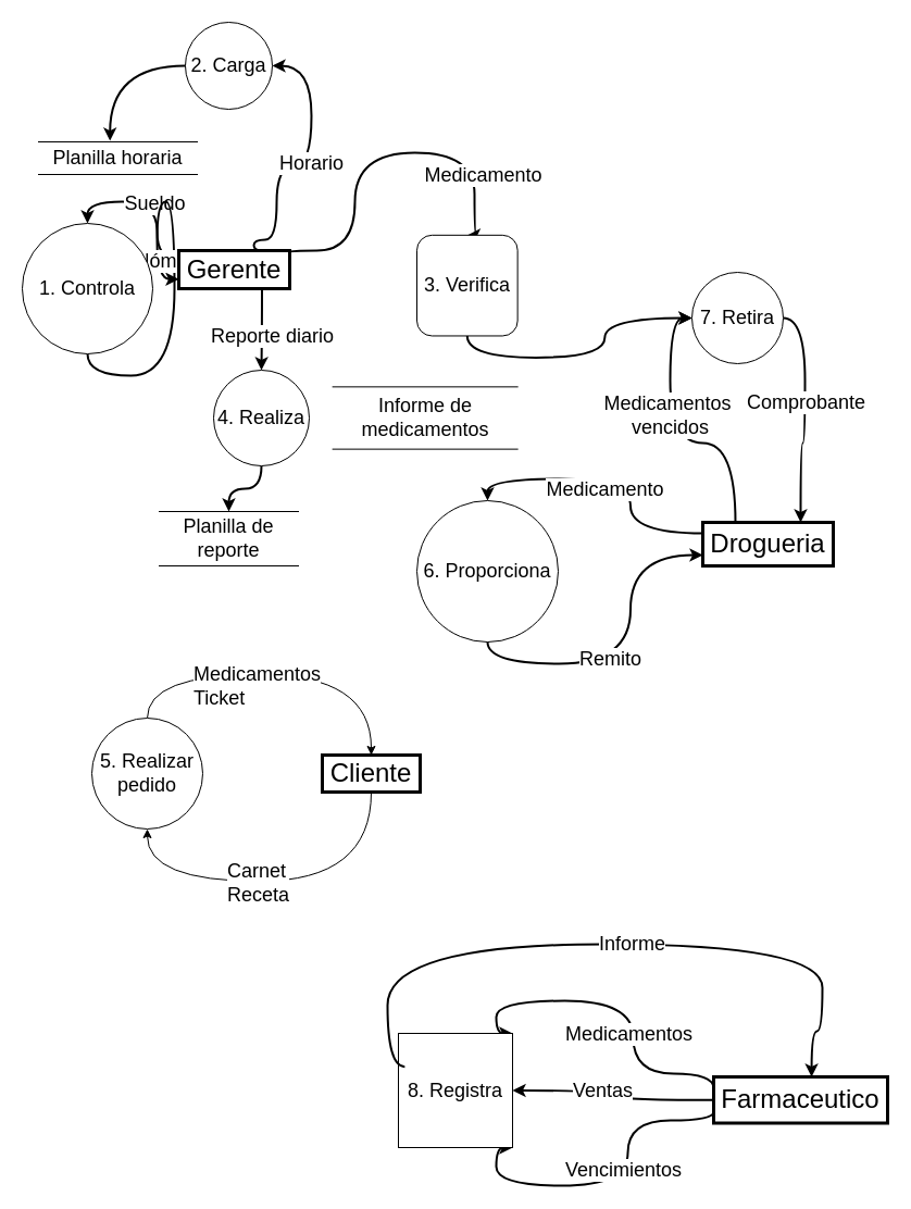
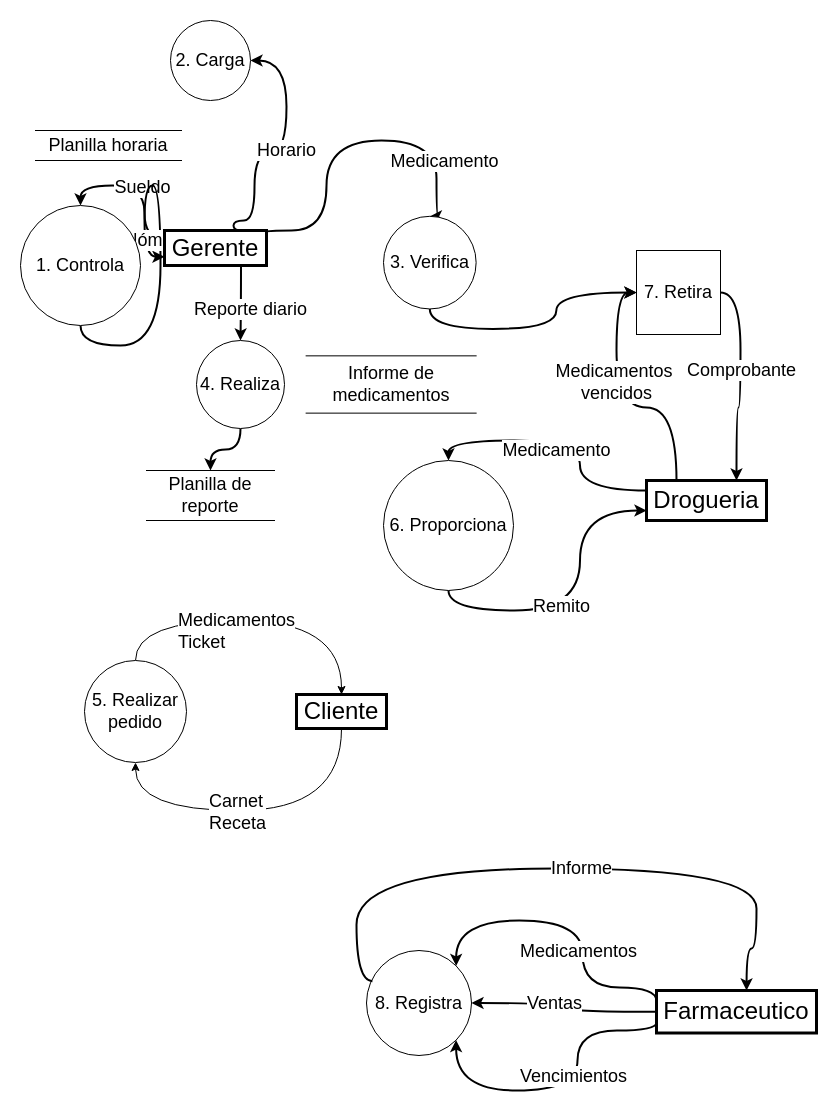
  <mxCell id="0" />
  <mxCell id="1" parent="0" />
  <mxCell id="2" style="edgeStyle=orthogonalEdgeStyle;shape=connector;curved=1;rounded=0;orthogonalLoop=1;jettySize=auto;html=1;exitX=0;exitY=0.25;exitDx=0;exitDy=0;strokeColor=default;align=center;verticalAlign=middle;fontFamily=Helvetica;fontSize=18;fontColor=default;labelBackgroundColor=default;endArrow=classic;entryX=0.5;entryY=0;entryDx=0;entryDy=0;strokeWidth=2;" parent="1" source="16" target="6" edge="1"><mxGeometry relative="1" as="geometry"><mxPoint x="160" y="180" as="targetPoint" /></mxGeometry></mxCell>
  <mxCell id="3" value="Sueldo" style="edgeLabel;html=1;align=center;verticalAlign=middle;resizable=0;points=[];fontFamily=Helvetica;fontSize=18;fontColor=default;labelBackgroundColor=default;" parent="2" connectable="0" vertex="1"><mxGeometry x="0.07" y="2" relative="1" as="geometry"><mxPoint x="8" y="-1" as="offset" /></mxGeometry></mxCell>
  <mxCell id="4" style="edgeStyle=orthogonalEdgeStyle;shape=connector;curved=1;rounded=0;orthogonalLoop=1;jettySize=auto;html=1;exitX=0.5;exitY=1;exitDx=0;exitDy=0;entryX=0;entryY=0.75;entryDx=0;entryDy=0;strokeColor=default;align=center;verticalAlign=middle;fontFamily=Helvetica;fontSize=11;fontColor=default;labelBackgroundColor=default;endArrow=classic;strokeWidth=2;" parent="1" source="6" target="16" edge="1"><mxGeometry relative="1" as="geometry" /></mxCell>
  <mxCell id="5" value="&lt;font style=&quot;font-size: 18px;&quot;&gt;Nómina&lt;/font&gt;" style="edgeLabel;html=1;align=center;verticalAlign=middle;resizable=0;points=[];fontFamily=Helvetica;fontSize=11;fontColor=default;labelBackgroundColor=default;" parent="4" vertex="1" connectable="0"><mxGeometry x="0.123" y="6" relative="1" as="geometry"><mxPoint as="offset" /></mxGeometry></mxCell>
  <mxCell id="6" value="1. Controla" style="ellipse;whiteSpace=wrap;html=1;aspect=fixed;fontSize=18;" parent="1" vertex="1"><mxGeometry x="20" y="205" width="120" height="120" as="geometry" /></mxCell>
  <mxCell id="7" value="2. Carga" style="ellipse;whiteSpace=wrap;html=1;aspect=fixed;fontSize=18;" parent="1" vertex="1"><mxGeometry x="170" y="20" width="80" height="80" as="geometry" /></mxCell>
  <mxCell id="8" style="edgeStyle=orthogonalEdgeStyle;shape=connector;curved=1;rounded=0;orthogonalLoop=1;jettySize=auto;html=1;exitX=0.5;exitY=1;exitDx=0;exitDy=0;entryX=0.5;entryY=0;entryDx=0;entryDy=0;strokeColor=default;align=center;verticalAlign=middle;fontFamily=Helvetica;fontSize=18;fontColor=default;labelBackgroundColor=default;endArrow=classic;strokeWidth=2;" parent="1" source="9" target="27" edge="1"><mxGeometry relative="1" as="geometry" /></mxCell>
  <mxCell id="9" value="4. Realiza" style="ellipse;whiteSpace=wrap;html=1;aspect=fixed;fontSize=18;" parent="1" vertex="1"><mxGeometry x="196" y="340" width="88" height="88" as="geometry" /></mxCell>
  <mxCell id="10" style="edgeStyle=orthogonalEdgeStyle;shape=connector;curved=1;rounded=0;orthogonalLoop=1;jettySize=auto;html=1;exitX=1;exitY=0.25;exitDx=0;exitDy=0;entryX=0.5;entryY=0;entryDx=0;entryDy=0;strokeColor=default;align=center;verticalAlign=middle;fontFamily=Helvetica;fontSize=18;fontColor=default;labelBackgroundColor=default;endArrow=classic;strokeWidth=2;" parent="1" source="16" target="18" edge="1"><mxGeometry relative="1" as="geometry"><Array as="points"><mxPoint x="256" y="230" /><mxPoint x="326" y="230" /><mxPoint x="326" y="140" /><mxPoint x="436" y="140" /><mxPoint x="436" y="216" /></Array></mxGeometry></mxCell>
  <mxCell id="11" value="Medicamento" style="edgeLabel;html=1;align=center;verticalAlign=middle;resizable=0;points=[];fontFamily=Helvetica;fontSize=18;fontColor=default;labelBackgroundColor=default;" parent="10" connectable="0" vertex="1"><mxGeometry x="-0.362" y="-2" relative="1" as="geometry"><mxPoint x="115" y="-40" as="offset" /></mxGeometry></mxCell>
  <mxCell id="12" style="edgeStyle=orthogonalEdgeStyle;shape=connector;curved=1;rounded=0;orthogonalLoop=1;jettySize=auto;html=1;exitX=0.75;exitY=1;exitDx=0;exitDy=0;entryX=0.5;entryY=0;entryDx=0;entryDy=0;strokeColor=default;align=center;verticalAlign=middle;fontFamily=Helvetica;fontSize=18;fontColor=default;labelBackgroundColor=default;endArrow=classic;strokeWidth=2;" parent="1" source="16" target="9" edge="1"><mxGeometry relative="1" as="geometry" /></mxCell>
  <mxCell id="13" value="Reporte diario" style="edgeLabel;html=1;align=center;verticalAlign=middle;resizable=0;points=[];fontFamily=Helvetica;fontSize=18;fontColor=default;labelBackgroundColor=default;" parent="12" connectable="0" vertex="1"><mxGeometry x="0.107" y="-2" relative="1" as="geometry"><mxPoint x="11" y="2" as="offset" /></mxGeometry></mxCell>
  <mxCell id="14" style="edgeStyle=orthogonalEdgeStyle;shape=connector;curved=1;rounded=0;orthogonalLoop=1;jettySize=auto;html=1;exitX=0.75;exitY=0;exitDx=0;exitDy=0;entryX=1;entryY=0.5;entryDx=0;entryDy=0;strokeColor=default;strokeWidth=2;align=center;verticalAlign=middle;fontFamily=Helvetica;fontSize=11;fontColor=default;labelBackgroundColor=default;endArrow=classic;" parent="1" source="16" target="7" edge="1"><mxGeometry relative="1" as="geometry"><Array as="points"><mxPoint x="233" y="220" /><mxPoint x="254" y="220" /><mxPoint x="254" y="152" /><mxPoint x="286" y="152" /><mxPoint x="286" y="60" /></Array></mxGeometry></mxCell>
  <mxCell id="15" value="Horario" style="edgeLabel;html=1;align=center;verticalAlign=middle;resizable=0;points=[];fontFamily=Helvetica;fontSize=18;fontColor=default;labelBackgroundColor=default;" parent="14" vertex="1" connectable="0"><mxGeometry x="0.032" y="3" relative="1" as="geometry"><mxPoint as="offset" /></mxGeometry></mxCell>
  <mxCell id="16" value="&lt;font style=&quot;font-size: 24px;&quot;&gt;Gerente&lt;/font&gt;" style="rounded=0;whiteSpace=wrap;html=1;fontSize=18;strokeWidth=3;" parent="1" vertex="1"><mxGeometry x="164" y="230" width="102" height="35" as="geometry" /></mxCell>
  <mxCell id="17" style="edgeStyle=orthogonalEdgeStyle;rounded=0;orthogonalLoop=1;jettySize=auto;html=1;exitX=0.5;exitY=1;exitDx=0;exitDy=0;curved=1;fontSize=18;strokeWidth=2;" parent="1" source="18" target="43" edge="1"><mxGeometry relative="1" as="geometry" /></mxCell>
- <mxCell id="18" value="3. Verifica" style="whiteSpace=wrap;html=1;aspect=fixed;fontSize=18;rounded=1;" parent="1" vertex="1"><mxGeometry x="383" y="215.82" width="92.64" height="92.64" as="geometry" /></mxCell>
+ <mxCell id="18" value="3. Verifica" style="ellipse;whiteSpace=wrap;html=1;aspect=fixed;fontSize=18;" parent="1" vertex="1"><mxGeometry x="383" y="215.82" width="92.64" height="92.64" as="geometry" /></mxCell>
  <mxCell id="19" style="edgeStyle=orthogonalEdgeStyle;rounded=0;orthogonalLoop=1;jettySize=auto;html=1;exitX=0;exitY=0.25;exitDx=0;exitDy=0;entryX=1;entryY=0;entryDx=0;entryDy=0;curved=1;strokeWidth=2;" parent="1" source="25" target="40" edge="1"><mxGeometry relative="1" as="geometry"><Array as="points"><mxPoint x="582" y="987" /><mxPoint x="582" y="920" /><mxPoint x="456" y="920" /></Array></mxGeometry></mxCell>
  <mxCell id="20" value="&lt;font style=&quot;font-size: 18px;&quot;&gt;Medicamentos&lt;/font&gt;" style="edgeLabel;html=1;align=center;verticalAlign=middle;resizable=0;points=[];fontSize=18;" parent="19" vertex="1" connectable="0"><mxGeometry x="0.209" y="4" relative="1" as="geometry"><mxPoint x="38" y="26" as="offset" /></mxGeometry></mxCell>
  <mxCell id="21" style="edgeStyle=orthogonalEdgeStyle;rounded=0;orthogonalLoop=1;jettySize=auto;html=1;exitX=0;exitY=0.75;exitDx=0;exitDy=0;entryX=1;entryY=1;entryDx=0;entryDy=0;curved=1;strokeWidth=2;" parent="1" source="25" target="40" edge="1"><mxGeometry relative="1" as="geometry"><Array as="points"><mxPoint x="656" y="1030" /><mxPoint x="577" y="1030" /><mxPoint x="577" y="1090" /><mxPoint x="456" y="1090" /></Array></mxGeometry></mxCell>
  <mxCell id="22" value="&lt;font style=&quot;font-size: 18px;&quot;&gt;Vencimientos&lt;/font&gt;" style="edgeLabel;html=1;align=center;verticalAlign=middle;resizable=0;points=[];fontSize=18;" parent="21" vertex="1" connectable="0"><mxGeometry x="-0.038" y="-6" relative="1" as="geometry"><mxPoint x="1" y="-9" as="offset" /></mxGeometry></mxCell>
  <mxCell id="23" style="edgeStyle=orthogonalEdgeStyle;rounded=0;orthogonalLoop=1;jettySize=auto;html=1;exitX=0;exitY=0.5;exitDx=0;exitDy=0;entryX=1;entryY=0.5;entryDx=0;entryDy=0;curved=1;strokeWidth=2;" parent="1" source="25" target="40" edge="1"><mxGeometry relative="1" as="geometry" /></mxCell>
  <mxCell id="24" value="&lt;font style=&quot;font-size: 18px;&quot;&gt;Ventas&lt;/font&gt;" style="edgeLabel;html=1;align=center;verticalAlign=middle;resizable=0;points=[];fontSize=18;" parent="23" vertex="1" connectable="0"><mxGeometry x="0.059" relative="1" as="geometry"><mxPoint x="-8" as="offset" /></mxGeometry></mxCell>
  <mxCell id="25" value="&lt;font style=&quot;font-size: 24px;&quot;&gt;Farmaceutico&lt;/font&gt;" style="rounded=0;whiteSpace=wrap;html=1;fontSize=18;strokeWidth=3;" parent="1" vertex="1"><mxGeometry x="656" y="990" width="160" height="42.5" as="geometry" /></mxCell>
  <mxCell id="26" value="Planilla horaria" style="shape=partialRectangle;whiteSpace=wrap;html=1;left=0;right=0;fillColor=none;fontFamily=Helvetica;fontSize=18;fontColor=default;labelBackgroundColor=default;" parent="1" vertex="1"><mxGeometry x="35" y="130" width="146" height="30" as="geometry" /></mxCell>
  <mxCell id="27" value="Planilla de reporte" style="shape=partialRectangle;whiteSpace=wrap;html=1;left=0;right=0;fillColor=none;fontFamily=Helvetica;fontSize=18;fontColor=default;labelBackgroundColor=default;" parent="1" vertex="1"><mxGeometry x="146" y="470" width="128" height="50" as="geometry" /></mxCell>
  <mxCell id="28" style="edgeStyle=orthogonalEdgeStyle;shape=connector;curved=1;rounded=0;orthogonalLoop=1;jettySize=auto;html=1;exitX=0;exitY=0.25;exitDx=0;exitDy=0;strokeColor=default;align=center;verticalAlign=middle;fontFamily=Helvetica;fontSize=18;fontColor=default;labelBackgroundColor=default;endArrow=classic;entryX=0.5;entryY=0;entryDx=0;entryDy=0;strokeWidth=2;" parent="1" source="33" target="30" edge="1"><mxGeometry relative="1" as="geometry"><mxPoint x="547" y="90.04" as="targetPoint" /></mxGeometry></mxCell>
  <mxCell id="29" value="Medicamento" style="edgeLabel;html=1;align=center;verticalAlign=middle;resizable=0;points=[];fontFamily=Helvetica;fontSize=18;fontColor=default;labelBackgroundColor=default;" parent="28" connectable="0" vertex="1"><mxGeometry x="0.07" y="2" relative="1" as="geometry"><mxPoint x="2" y="7" as="offset" /></mxGeometry></mxCell>
  <mxCell id="30" value="6. Proporciona" style="ellipse;whiteSpace=wrap;html=1;aspect=fixed;fontSize=18;" parent="1" vertex="1"><mxGeometry x="383" y="460" width="130" height="130" as="geometry" /></mxCell>
  <mxCell id="31" style="edgeStyle=orthogonalEdgeStyle;shape=connector;curved=1;rounded=0;orthogonalLoop=1;jettySize=auto;html=1;exitX=0.25;exitY=0;exitDx=0;exitDy=0;entryX=0;entryY=0.5;entryDx=0;entryDy=0;strokeColor=default;align=center;verticalAlign=middle;fontFamily=Helvetica;fontSize=18;fontColor=default;labelBackgroundColor=default;endArrow=classic;strokeWidth=2;" parent="1" source="33" target="43" edge="1"><mxGeometry relative="1" as="geometry" /></mxCell>
  <mxCell id="32" value="Medicamentos&amp;nbsp;&lt;div style=&quot;font-size: 18px;&quot;&gt;vencidos&lt;/div&gt;" style="edgeLabel;html=1;align=center;verticalAlign=middle;resizable=0;points=[];fontFamily=Helvetica;fontSize=18;fontColor=default;labelBackgroundColor=default;" parent="31" vertex="1" connectable="0"><mxGeometry x="0.183" y="1" relative="1" as="geometry"><mxPoint as="offset" /></mxGeometry></mxCell>
  <mxCell id="33" value="&lt;font style=&quot;font-size: 24px;&quot;&gt;Drogueria&lt;/font&gt;" style="rounded=0;whiteSpace=wrap;html=1;fontSize=18;strokeWidth=3;" parent="1" vertex="1"><mxGeometry x="646" y="480" width="120" height="40" as="geometry" /></mxCell>
  <mxCell id="34" style="edgeStyle=orthogonalEdgeStyle;shape=connector;curved=1;rounded=0;orthogonalLoop=1;jettySize=auto;html=1;strokeColor=default;align=center;verticalAlign=middle;fontFamily=Helvetica;fontSize=18;fontColor=default;labelBackgroundColor=default;endArrow=classic;entryX=0;entryY=0.75;entryDx=0;entryDy=0;exitX=0.5;exitY=1;exitDx=0;exitDy=0;strokeWidth=2;" parent="1" source="30" target="33" edge="1"><mxGeometry relative="1" as="geometry"><mxPoint x="447" y="230" as="targetPoint" /></mxGeometry></mxCell>
  <mxCell id="35" value="Remito" style="edgeLabel;html=1;align=center;verticalAlign=middle;resizable=0;points=[];fontFamily=Helvetica;fontSize=18;fontColor=default;labelBackgroundColor=default;" parent="34" connectable="0" vertex="1"><mxGeometry x="-0.225" y="7" relative="1" as="geometry"><mxPoint x="9" y="2" as="offset" /></mxGeometry></mxCell>
  <mxCell id="36" value="Informe de medicamentos" style="shape=partialRectangle;whiteSpace=wrap;html=1;left=0;right=0;fillColor=none;fontFamily=Helvetica;fontSize=18;fontColor=default;labelBackgroundColor=default;" parent="1" vertex="1"><mxGeometry x="305.64" y="355.35" width="170" height="57.29" as="geometry" /></mxCell>
  <mxCell id="37" style="edgeStyle=orthogonalEdgeStyle;shape=connector;curved=1;rounded=0;orthogonalLoop=1;jettySize=auto;html=1;exitX=0.5;exitY=1;exitDx=0;exitDy=0;entryX=0.5;entryY=1;entryDx=0;entryDy=0;strokeColor=default;align=center;verticalAlign=middle;fontFamily=Helvetica;fontSize=11;fontColor=default;labelBackgroundColor=default;endArrow=classic;" edge="1" parent="1" source="39" target="49"><mxGeometry relative="1" as="geometry"><Array as="points"><mxPoint x="341" y="810" /><mxPoint x="135" y="810" /></Array></mxGeometry></mxCell>
  <mxCell id="38" value="Carnet&lt;div&gt;Receta&lt;/div&gt;" style="edgeLabel;html=1;align=left;verticalAlign=middle;resizable=0;points=[];fontFamily=Helvetica;fontSize=18;fontColor=default;labelBackgroundColor=default;" vertex="1" connectable="0" parent="37"><mxGeometry x="0.11" y="1" relative="1" as="geometry"><mxPoint x="-30" as="offset" /></mxGeometry></mxCell>
  <mxCell id="39" value="&lt;font style=&quot;font-size: 24px;&quot;&gt;Cliente&lt;/font&gt;" style="rounded=0;whiteSpace=wrap;html=1;fontSize=18;strokeWidth=3;" parent="1" vertex="1"><mxGeometry x="296" y="694" width="90" height="34" as="geometry" /></mxCell>
- <mxCell id="40" value="8. Registra" style="whiteSpace=wrap;html=1;aspect=fixed;fontSize=18;rounded=0;" parent="1" vertex="1"><mxGeometry x="366" y="950" width="105" height="105" as="geometry" /></mxCell>
+ <mxCell id="40" value="8. Registra" style="ellipse;whiteSpace=wrap;html=1;aspect=fixed;fontSize=18;" parent="1" vertex="1"><mxGeometry x="366" y="950" width="105" height="105" as="geometry" /></mxCell>
  <mxCell id="41" style="edgeStyle=orthogonalEdgeStyle;shape=connector;curved=1;rounded=0;orthogonalLoop=1;jettySize=auto;html=1;exitX=1;exitY=0.5;exitDx=0;exitDy=0;entryX=0.75;entryY=0;entryDx=0;entryDy=0;strokeColor=default;align=center;verticalAlign=middle;fontFamily=Helvetica;fontSize=18;fontColor=default;labelBackgroundColor=default;endArrow=classic;strokeWidth=2;" parent="1" source="43" target="33" edge="1"><mxGeometry relative="1" as="geometry" /></mxCell>
  <mxCell id="42" value="Comprobante" style="edgeLabel;html=1;align=center;verticalAlign=middle;resizable=0;points=[];fontFamily=Helvetica;fontSize=18;fontColor=default;labelBackgroundColor=default;" parent="41" vertex="1" connectable="0"><mxGeometry x="-0.082" relative="1" as="geometry"><mxPoint as="offset" /></mxGeometry></mxCell>
- <mxCell id="43" value="7. Retira" style="ellipse;whiteSpace=wrap;html=1;aspect=fixed;fontSize=18;" parent="1" vertex="1"><mxGeometry x="636" y="250" width="84" height="84" as="geometry" /></mxCell>
+ <mxCell id="43" value="7. Retira" style="whiteSpace=wrap;html=1;aspect=fixed;fontSize=18;rounded=0;" parent="1" vertex="1"><mxGeometry x="636" y="250" width="84" height="84" as="geometry" /></mxCell>
  <mxCell id="44" style="edgeStyle=orthogonalEdgeStyle;rounded=0;orthogonalLoop=1;jettySize=auto;html=1;entryX=0.563;entryY=0;entryDx=0;entryDy=0;entryPerimeter=0;curved=1;strokeWidth=2;exitX=0.056;exitY=0.292;exitDx=0;exitDy=0;exitPerimeter=0;" parent="1" source="40" target="25" edge="1"><mxGeometry relative="1" as="geometry"><mxPoint x="366" y="980" as="sourcePoint" /><mxPoint x="751.28" y="978.053" as="targetPoint" /><Array as="points"><mxPoint x="356" y="981" /><mxPoint x="356" y="868" /><mxPoint x="756" y="868" /><mxPoint x="756" y="948" /><mxPoint x="746" y="948" /></Array></mxGeometry></mxCell>
  <mxCell id="45" value="&lt;span style=&quot;font-size: 18px;&quot;&gt;Informe&lt;/span&gt;" style="edgeLabel;html=1;align=center;verticalAlign=middle;resizable=0;points=[];fontSize=18;" parent="44" vertex="1" connectable="0"><mxGeometry x="0.069" y="1" relative="1" as="geometry"><mxPoint as="offset" /></mxGeometry></mxCell>
- <mxCell id="46" style="edgeStyle=orthogonalEdgeStyle;rounded=0;orthogonalLoop=1;jettySize=auto;html=1;exitX=0;exitY=0.5;exitDx=0;exitDy=0;entryX=0.45;entryY=-0.033;entryDx=0;entryDy=0;entryPerimeter=0;curved=1;strokeWidth=2;" parent="1" source="7" target="26" edge="1"><mxGeometry relative="1" as="geometry" /></mxCell>
  <mxCell id="47" style="edgeStyle=orthogonalEdgeStyle;shape=connector;curved=1;rounded=0;orthogonalLoop=1;jettySize=auto;html=1;exitX=0.5;exitY=0;exitDx=0;exitDy=0;entryX=0.5;entryY=0;entryDx=0;entryDy=0;strokeColor=default;align=center;verticalAlign=middle;fontFamily=Helvetica;fontSize=11;fontColor=default;labelBackgroundColor=default;endArrow=classic;" edge="1" parent="1" source="49" target="39"><mxGeometry relative="1" as="geometry"><Array as="points"><mxPoint x="135" y="620" /><mxPoint x="341" y="620" /></Array></mxGeometry></mxCell>
  <mxCell id="48" value="Medicamentos&lt;div&gt;Ticket&lt;/div&gt;" style="edgeLabel;html=1;align=left;verticalAlign=middle;resizable=0;points=[];fontFamily=Helvetica;fontSize=18;fontColor=default;labelBackgroundColor=default;" vertex="1" connectable="0" parent="47"><mxGeometry x="-0.085" relative="1" as="geometry"><mxPoint x="-65" y="10" as="offset" /></mxGeometry></mxCell>
  <mxCell id="49" value="5. Realizar pedido" style="ellipse;whiteSpace=wrap;html=1;aspect=fixed;fontSize=18;" vertex="1" parent="1"><mxGeometry x="84" y="660" width="102" height="102" as="geometry" /></mxCell>
